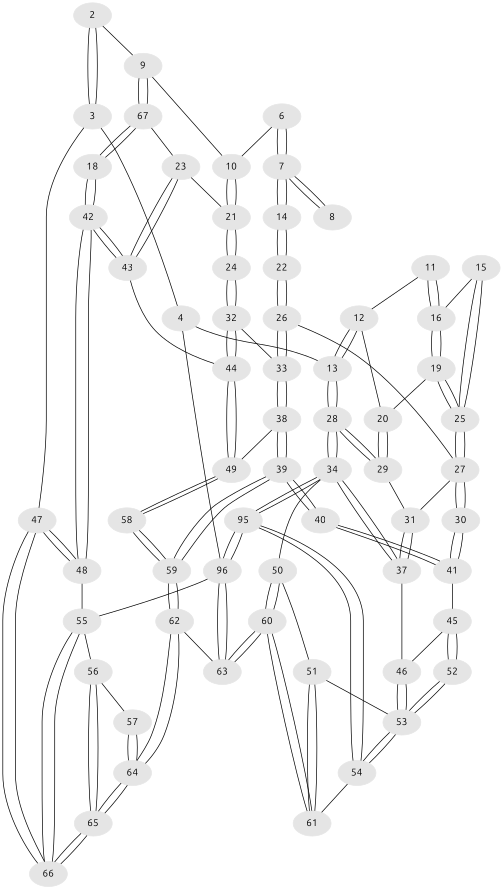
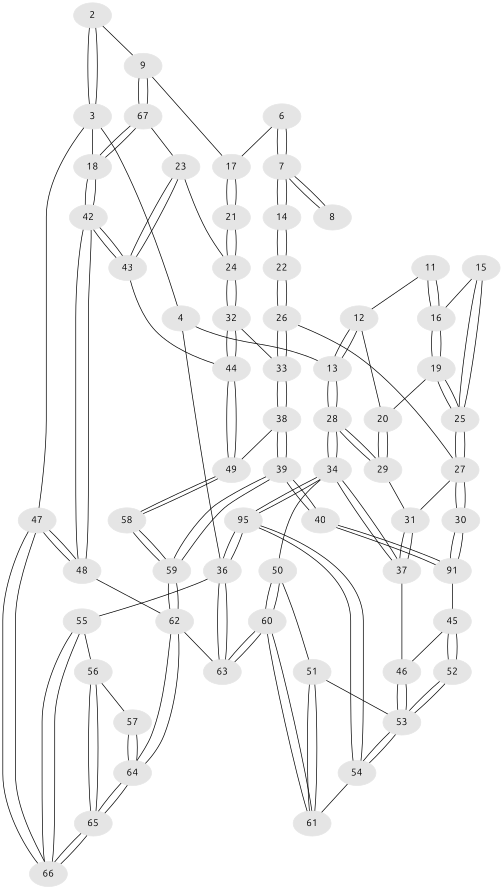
  graph {
    fontname=Ubuntu
    node [color=gray90 fontname=Ubuntu style=filled]
    edge [fontname=Ubuntu]
    2
    3
    9
    6
    7
-   10
+   10 [label=17]
    4
    18
    47
    n10 [label=67]
    13
-   36 [label=96]
+   36
    42
    48
    66
    28
    63
    55
    8
    14
    21
    22
    11
    12
    16
    23
    24
    20
    19
    29
    34
    15
    25
    26
    27
    43
    31
    32
    33
    44
    30
    38
-   41
+   41 [label=91]
    37
    n45 [label=95]
    50
    45
    46
    49
    39
    54
    61
    53
    40
    59
    58
    62
    51
    60
    52
    56
    57
    65
    64
    2 -- 3
    2 -- 3
    2 -- 9
    3 -- 4
+   3 -- 18
    3 -- 47
    9 -- 10
    9 -- n10
    9 -- n10
    6 -- 7
    6 -- 7
    6 -- 10
    7 -- 8
    7 -- 8
    7 -- 14
    7 -- 14
    10 -- 21
    10 -- 21
    4 -- 13
    4 -- 36
    18 -- 42
    18 -- 42
    47 -- 48
    47 -- 48
    47 -- 66
    47 -- 66
    n10 -- 18
    n10 -- 18
    n10 -- 23
    13 -- 28
    13 -- 28
    36 -- 63
    36 -- 63
    36 -- 55
    42 -- 48
    42 -- 48
    42 -- 43
    42 -- 43
-   48 -- 55
+   48 -- 62
    28 -- 29
    28 -- 29
    28 -- 34
    28 -- 34
    55 -- 66
    55 -- 66
    55 -- 56
    14 -- 22
    14 -- 22
    21 -- 24
    21 -- 24
    22 -- 26
    22 -- 26
    11 -- 12
    11 -- 16
    11 -- 16
    12 -- 13
    12 -- 13
    12 -- 20
    16 -- 19
    16 -- 19
-   23 -- 21
+   23 -- 24
    23 -- 43
    23 -- 43
    24 -- 32
    24 -- 32
    20 -- 29
    20 -- 29
    19 -- 20
    19 -- 25
    19 -- 25
    29 -- 31
    34 -- 37
    34 -- 37
    34 -- n45
    34 -- n45
    34 -- 50
    15 -- 16
    15 -- 25
    15 -- 25
    25 -- 27
    25 -- 27
    26 -- 27
    26 -- 33
    26 -- 33
    27 -- 31
    27 -- 30
    27 -- 30
    43 -- 44
    31 -- 37
    31 -- 37
    32 -- 33
    32 -- 44
    32 -- 44
    33 -- 38
    33 -- 38
    44 -- 49
    44 -- 49
    30 -- 41
    30 -- 41
    38 -- 49
    38 -- 39
    38 -- 39
    41 -- 45
    37 -- 46
    n45 -- 36
    n45 -- 36
    n45 -- 54
    n45 -- 54
    50 -- 51
    50 -- 60
    50 -- 60
    45 -- 46
    45 -- 52
    45 -- 52
    46 -- 53
    46 -- 53
    49 -- 58
    49 -- 58
    39 -- 40
    39 -- 40
    39 -- 59
    39 -- 59
    54 -- 61
    53 -- 54
    53 -- 54
    40 -- 41
    40 -- 41
    59 -- 62
    59 -- 62
    58 -- 59
    58 -- 59
    62 -- 63
    62 -- 64
    62 -- 64
    51 -- 61
    51 -- 61
    51 -- 53
    60 -- 63
    60 -- 63
    60 -- 61
    60 -- 61
    52 -- 53
    52 -- 53
    56 -- 57
    56 -- 65
    56 -- 65
    57 -- 64
    57 -- 64
    65 -- 66
    65 -- 66
    64 -- 65
    64 -- 65
  }
